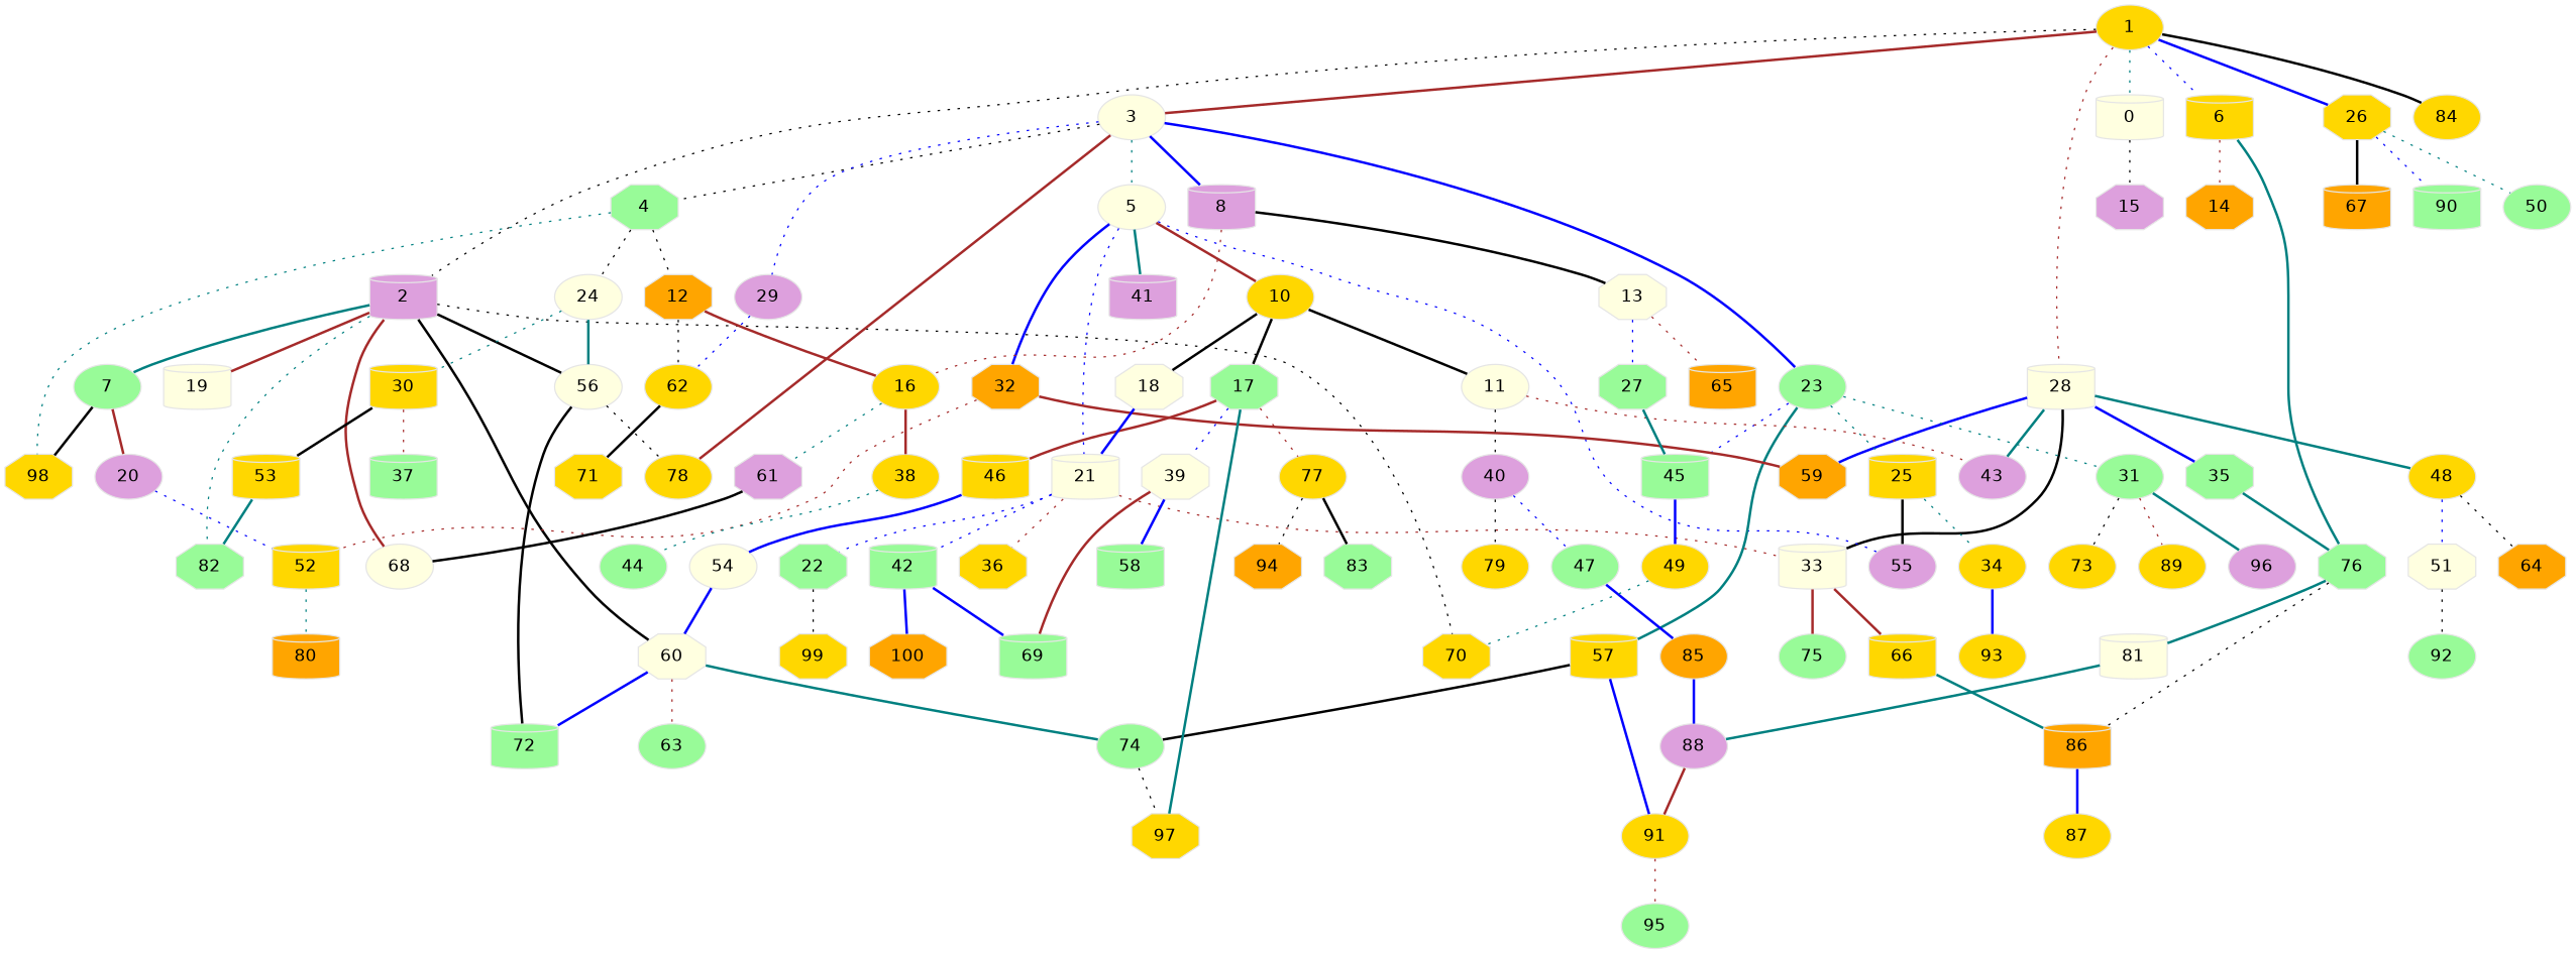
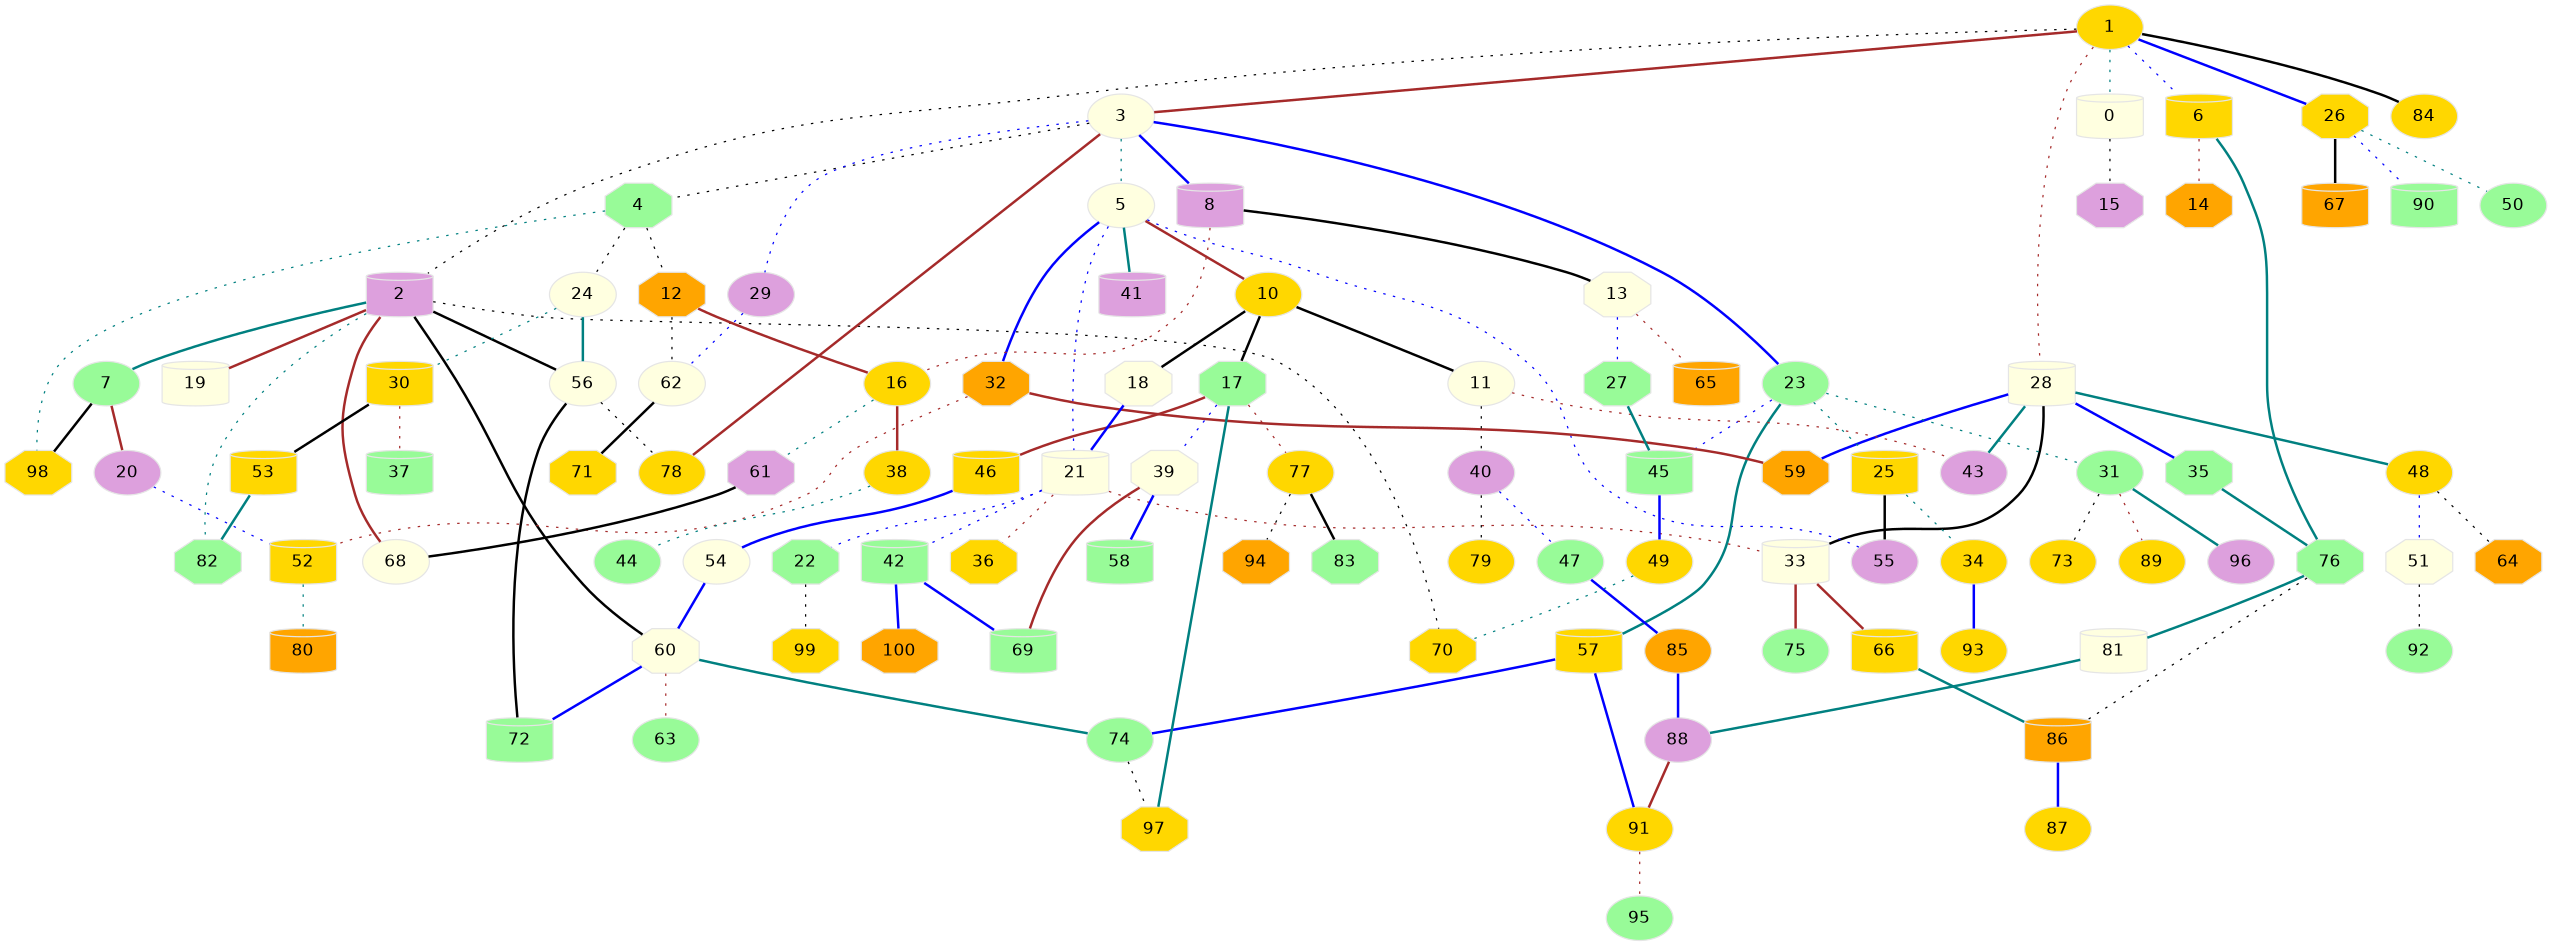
  graph {
    fontname="DejaVu Sans"
    node [color=gray90 fillcolor=gold fontname="DejaVu Sans" shape=ellipse style=filled]
    edge [color=black fontname="DejaVu Sans" style=bold]
    2 [fillcolor=plum shape=cylinder]
    1
    3 [fillcolor=lightyellow]
    6 [shape=cylinder]
    n5 [fillcolor=lightyellow label=0 shape=cylinder]
    26 [shape=octagon]
    28 [fillcolor=lightyellow shape=cylinder]
    84
    7 [fillcolor=palegreen]
    19 [fillcolor=lightyellow shape=cylinder]
    56 [fillcolor=lightyellow]
    60 [fillcolor=lightyellow shape=octagon]
    68 [fillcolor=lightyellow]
    70 [shape=octagon]
    82 [fillcolor=palegreen shape=octagon]
    4 [fillcolor=palegreen shape=octagon]
    5 [fillcolor=lightyellow]
    8 [fillcolor=plum shape=cylinder]
    23 [fillcolor=palegreen]
    29 [fillcolor=plum]
    78
    14 [fillcolor=orange shape=octagon]
    76 [fillcolor=palegreen shape=octagon]
    15 [fillcolor=plum shape=octagon]
    50 [fillcolor=palegreen]
    67 [fillcolor=orange shape=cylinder]
    90 [fillcolor=palegreen shape=cylinder]
    35 [fillcolor=palegreen shape=octagon]
    43 [fillcolor=plum]
    33 [fillcolor=lightyellow shape=cylinder]
    48
    59 [fillcolor=orange shape=octagon]
    98 [shape=octagon]
    20 [fillcolor=plum]
    72 [fillcolor=palegreen shape=cylinder]
    74 [fillcolor=palegreen]
    63 [fillcolor=palegreen]
    12 [fillcolor=orange shape=octagon]
    24 [fillcolor=lightyellow]
    10
    21 [fillcolor=lightyellow shape=cylinder]
    32 [fillcolor=orange shape=octagon]
    41 [fillcolor=plum shape=cylinder]
    55 [fillcolor=plum]
    13 [fillcolor=lightyellow shape=octagon]
    16
    25 [shape=cylinder]
    31 [fillcolor=palegreen]
    45 [fillcolor=palegreen shape=cylinder]
    57 [shape=cylinder]
-   62
+   62 [fillcolor=lightyellow]
    30 [shape=cylinder]
    11 [fillcolor=lightyellow]
    17 [fillcolor=palegreen shape=octagon]
    18 [fillcolor=lightyellow shape=octagon]
    22 [fillcolor=palegreen shape=octagon]
    36 [shape=octagon]
    42 [fillcolor=palegreen shape=cylinder]
    52 [shape=cylinder]
    86 [fillcolor=orange shape=cylinder]
    81 [fillcolor=lightyellow shape=cylinder]
    27 [fillcolor=palegreen shape=octagon]
    65 [fillcolor=orange shape=cylinder]
    38
    61 [fillcolor=plum shape=octagon]
    40 [fillcolor=plum]
    39 [fillcolor=lightyellow shape=octagon]
    46 [shape=cylinder]
    77
    97 [shape=octagon]
    47 [fillcolor=palegreen]
    79
    71 [shape=octagon]
    44 [fillcolor=palegreen]
    58 [fillcolor=palegreen shape=cylinder]
    69 [fillcolor=palegreen shape=cylinder]
    54 [fillcolor=lightyellow]
    83 [fillcolor=palegreen shape=octagon]
    94 [fillcolor=orange shape=octagon]
    80 [fillcolor=orange shape=cylinder]
    99 [shape=octagon]
    66 [shape=cylinder]
    75 [fillcolor=palegreen]
    100 [fillcolor=orange shape=octagon]
    34
    73
    89
    96 [fillcolor=plum]
    49
    91
    37 [fillcolor=palegreen shape=cylinder]
    53 [shape=cylinder]
    93
    51 [fillcolor=lightyellow shape=octagon]
    64 [fillcolor=orange shape=octagon]
    85 [fillcolor=orange]
    88 [fillcolor=plum]
    92 [fillcolor=palegreen]
    95 [fillcolor=palegreen]
    87
    2 -- 7 [color=teal]
    2 -- 19 [color=brown]
    2 -- 56
    2 -- 60
    2 -- 68 [color=brown]
    2 -- 70 [style=dotted]
    2 -- 82 [color=teal style=dotted]
    1 -- 2 [style=dotted]
    1 -- 3 [color=brown]
    1 -- 6 [color=blue style=dotted]
    1 -- n5 [color=teal style=dotted]
    1 -- 26 [color=blue]
    1 -- 28 [color=brown style=dotted]
    1 -- 84
    3 -- 4 [style=dotted]
    3 -- 5 [color=teal style=dotted]
    3 -- 8 [color=blue]
    3 -- 23 [color=blue]
    3 -- 29 [color=blue style=dotted]
    3 -- 78 [color=brown]
    6 -- 14 [color=brown style=dotted]
    6 -- 76 [color=teal]
    n5 -- 15 [style=dotted]
    26 -- 50 [color=teal style=dotted]
    26 -- 67
    26 -- 90 [color=blue style=dotted]
    28 -- 35 [color=blue]
    28 -- 43 [color=teal]
    28 -- 33
    28 -- 48 [color=teal]
    28 -- 59 [color=blue]
    7 -- 98
    7 -- 20 [color=brown]
    56 -- 78 [style=dotted]
    56 -- 72
    60 -- 72 [color=blue]
    60 -- 74 [color=teal]
    60 -- 63 [color=brown style=dotted]
    4 -- 98 [color=teal style=dotted]
    4 -- 12 [style=dotted]
    4 -- 24 [style=dotted]
    5 -- 10 [color=brown]
    5 -- 21 [color=blue style=dotted]
    5 -- 32 [color=blue]
    5 -- 41 [color=teal]
    5 -- 55 [color=blue style=dotted]
    8 -- 13
    8 -- 16 [color=brown style=dotted]
    23 -- 25 [color=teal style=dotted]
    23 -- 31 [color=teal style=dotted]
    23 -- 45 [color=blue style=dotted]
    23 -- 57 [color=teal]
    29 -- 62 [color=blue style=dotted]
    76 -- 86 [style=dotted]
    76 -- 81 [color=teal]
    35 -- 76 [color=teal]
    33 -- 66 [color=brown]
    33 -- 75 [color=brown]
    48 -- 51 [color=blue style=dotted]
    48 -- 64 [style=dotted]
    20 -- 52 [color=blue style=dotted]
    74 -- 97 [style=dotted]
    12 -- 16 [color=brown]
    12 -- 62 [style=dotted]
    24 -- 56 [color=teal]
    24 -- 30 [color=teal style=dotted]
    10 -- 11
    10 -- 17
    10 -- 18
    21 -- 33 [color=brown style=dotted]
    21 -- 22 [color=blue style=dotted]
    21 -- 36 [color=brown style=dotted]
    21 -- 42 [color=blue style=dotted]
    32 -- 59 [color=brown]
    32 -- 52 [color=brown style=dotted]
    13 -- 27 [color=blue style=dotted]
    13 -- 65 [color=brown style=dotted]
    16 -- 38 [color=brown]
    16 -- 61 [color=teal style=dotted]
    25 -- 55
    25 -- 34 [color=teal style=dotted]
    31 -- 73 [style=dotted]
    31 -- 89 [color=brown style=dotted]
    31 -- 96 [color=teal]
    45 -- 49 [color=blue]
-   57 -- 74
+   57 -- 74 [color=blue]
    57 -- 91 [color=blue]
    62 -- 71
    30 -- 37 [color=brown style=dotted]
    30 -- 53
    11 -- 43 [color=brown style=dotted]
    11 -- 40 [style=dotted]
    17 -- 39 [color=blue style=dotted]
    17 -- 46 [color=brown]
    17 -- 77 [color=brown style=dotted]
    17 -- 97 [color=teal]
    18 -- 21 [color=blue]
    22 -- 99 [style=dotted]
    42 -- 69 [color=blue]
    42 -- 100 [color=blue]
    52 -- 80 [color=teal style=dotted]
    86 -- 87 [color=blue]
    81 -- 88 [color=teal]
    27 -- 45 [color=teal]
    38 -- 44 [color=teal style=dotted]
    61 -- 68
    40 -- 47 [color=blue style=dotted]
    40 -- 79 [style=dotted]
    39 -- 58 [color=blue]
    39 -- 69 [color=brown]
    46 -- 54 [color=blue]
    77 -- 83
    77 -- 94 [style=dotted]
    47 -- 85 [color=blue]
    54 -- 60 [color=blue]
    66 -- 86 [color=teal]
    34 -- 93 [color=blue]
    49 -- 70 [color=teal style=dotted]
    91 -- 95 [color=brown style=dotted]
    53 -- 82 [color=teal]
    51 -- 92 [style=dotted]
    85 -- 88 [color=blue]
    88 -- 91 [color=brown]
  }
